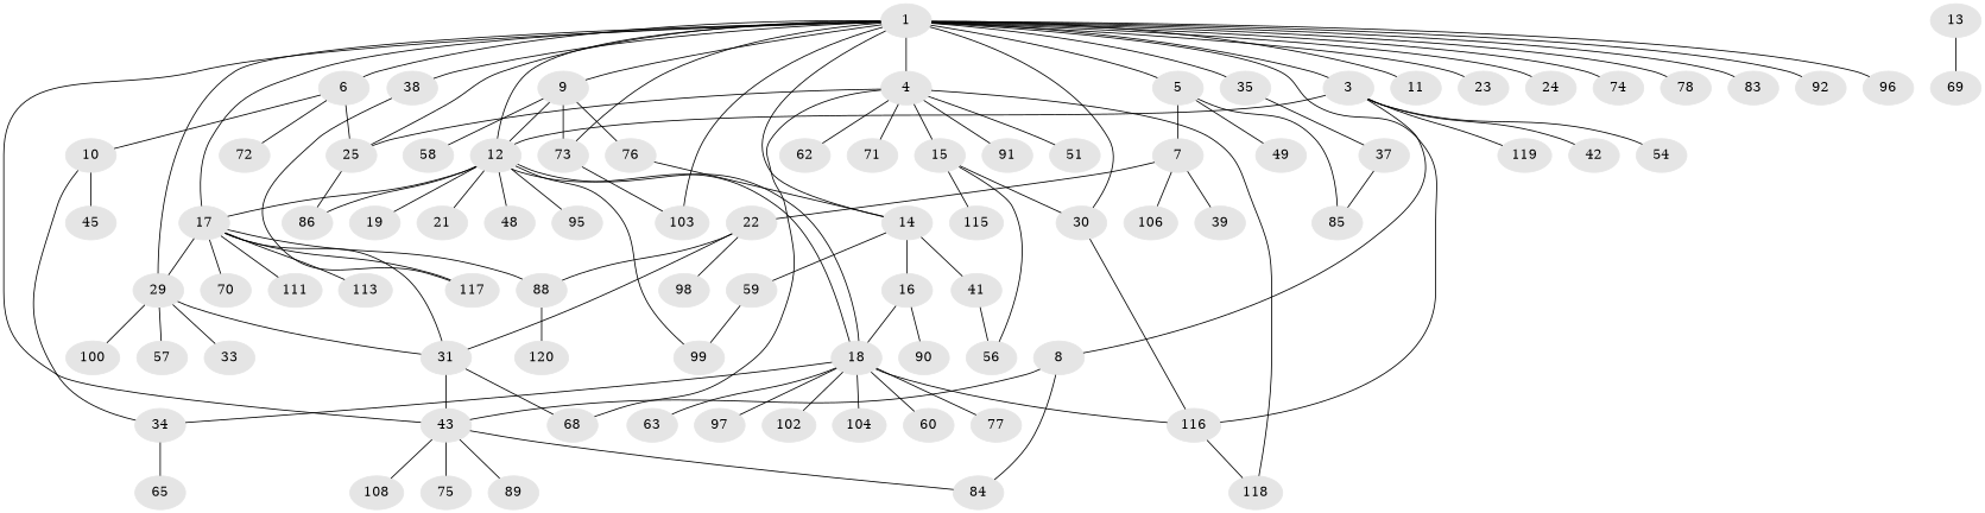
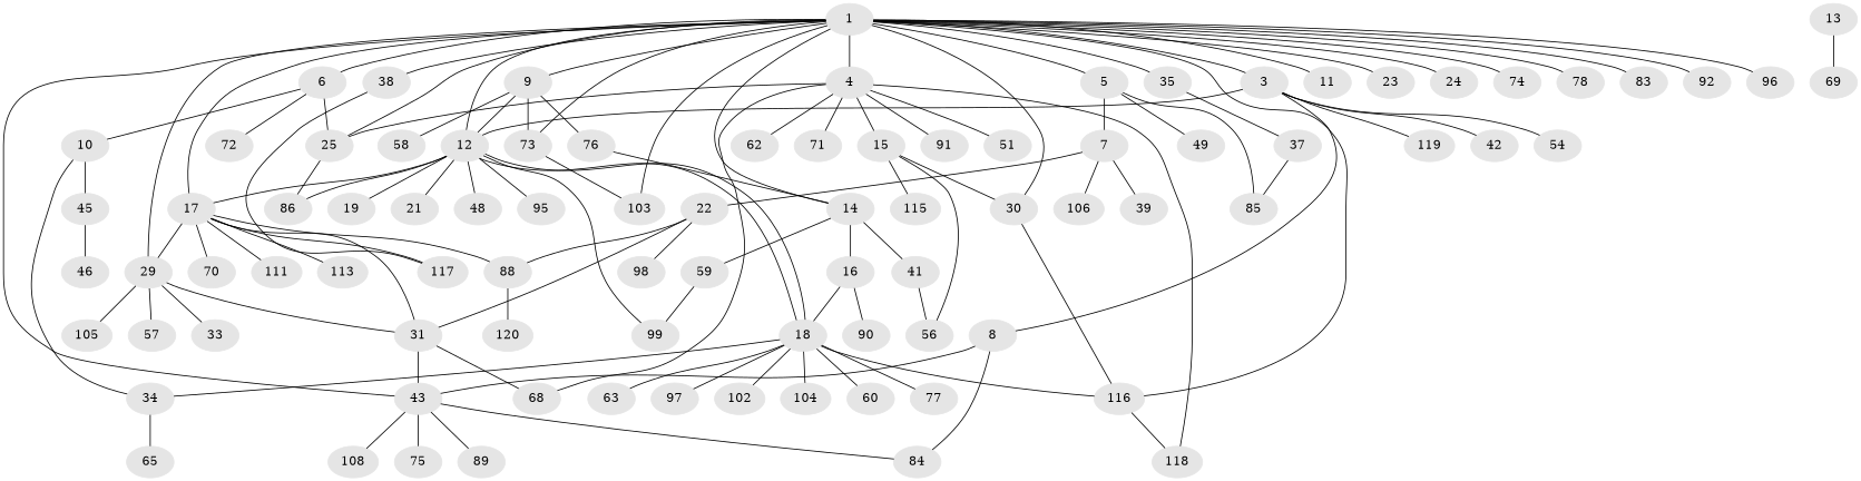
  graph {
    node [color=gray90 style=filled]
    1 [super="+2"]
    3 [super="+32"]
    4 [super="+52"]
    5 [super="+93"]
    6 [super="+66"]
    9 [super="+81"]
    11
    12 [super="+20"]
    14 [super="+28"]
    17 [super="+40"]
    23
    24
    25 [super="+107"]
    29 [super="+50"]
    30 [super="+94"]
    35
    38 [super="+87"]
    43 [super="+61"]
    73 [super="+121"]
    74
    78
    83
    92
    96
    103
    116
    8 [super="+110"]
    42
    54
    119
    15 [super="+55"]
    51
    62
    68
    71
    91 [super="+101"]
    118
    7 [super="+79"]
    49
    85
    10
    72
    58
    76
    18 [super="+36"]
    19 [super="+64"]
    21
    48
    86
    95
    99 [super="+114"]
    13 [super="+26"]
    69
    16 [super="+27"]
    41
    59
    31 [super="+67"]
    70
    88 [super="+112"]
    111
    113
    117
    57
    33
-   100
+   100 [label=105]
    37 [super="+53"]
    84
    75 [super="+80"]
    89
    108
    56 [super="+105"]
    115
    22
    39 [super="+47"]
    106
    34 [super="+109"]
    45 [super="+82"]
    98
    65
+   46
    60
    63
    77
    97
    102
    104
    90
    120
    1 -- 3
    1 -- 4
    1 -- 5
    1 -- 6
    1 -- 9
    1 -- 11
    1 -- 12 [weight=2]
    1 -- 14
    1 -- 17
    1 -- 23
    1 -- 24
    1 -- 25
    1 -- 29
    1 -- 30
    1 -- 35
    1 -- 38
    1 -- 43 [weight=2]
    1 -- 73
    1 -- 74
    1 -- 78
    1 -- 83
    1 -- 92
    1 -- 96
    1 -- 103
    1 -- 116
    3 -- 12
    3 -- 8
    3 -- 42
    3 -- 54
    3 -- 119
    4 -- 25
    4 -- 15
    4 -- 51
    4 -- 62
    4 -- 68
    4 -- 71
    4 -- 91
    4 -- 118
    5 -- 7
    5 -- 49
    5 -- 85
    6 -- 25
    6 -- 10
    6 -- 72
    9 -- 12
    9 -- 73
    9 -- 58
    9 -- 76
    12 -- 17
    12 -- 18
    12 -- 18
    12 -- 19
    12 -- 21
    12 -- 48
    12 -- 86
    12 -- 95
    12 -- 99
    14 -- 16
    14 -- 41
    14 -- 59
    17 -- 29
    17 -- 31
    17 -- 70
    17 -- 88
    17 -- 111
    17 -- 113
    17 -- 117
    25 -- 86
    29 -- 31
    29 -- 57
    29 -- 33
    29 -- 100
    30 -- 116
    35 -- 37
    38 -- 117
    43 -- 84
    43 -- 75
    43 -- 89
    43 -- 108
    73 -- 103
    116 -- 118
    8 -- 43
    8 -- 84
    15 -- 30
    15 -- 56
    15 -- 115
    7 -- 22
    7 -- 39
    7 -- 106
    10 -- 34
    10 -- 45
    76 -- 14
    18 -- 116
    18 -- 34
    18 -- 60
    18 -- 63
    18 -- 77
    18 -- 97
    18 -- 102
    18 -- 104
    13 -- 69
    16 -- 18
    16 -- 90
    41 -- 56
    59 -- 99
    31 -- 43
    31 -- 68
    88 -- 120
    37 -- 85
    22 -- 31
    22 -- 88
    22 -- 98
    34 -- 65
+   45 -- 46
  }
